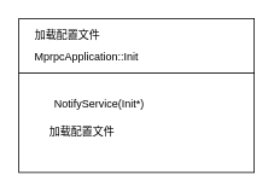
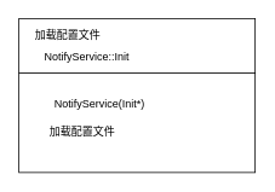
  <mxCell id="0" />
  <mxCell id="1" parent="0" />
  <mxCell id="2" value="" style="group" vertex="1" connectable="0" parent="1"><mxGeometry x="20" y="20" width="260" height="170" as="geometry" /></mxCell>
  <mxCell id="3" value="" style="rounded=0;whiteSpace=wrap;html=1;" vertex="1" parent="2"><mxGeometry width="260" height="60" as="geometry" /></mxCell>
  <mxCell id="4" value="" style="rounded=0;whiteSpace=wrap;html=1;" vertex="1" parent="2"><mxGeometry y="60" width="260" height="110" as="geometry" /></mxCell>
- <mxCell id="5" value="MprpcApplication::Init" style="text;html=1;strokeColor=none;fillColor=none;align=center;verticalAlign=middle;whiteSpace=wrap;rounded=0;" vertex="1" parent="2"><mxGeometry y="27" width="150" height="30" as="geometry" /></mxCell>
+ <mxCell id="5" value="NotifyService::Init" style="text;html=1;strokeColor=none;fillColor=none;align=center;verticalAlign=middle;whiteSpace=wrap;rounded=0;" vertex="1" parent="2"><mxGeometry y="27" width="150" height="30" as="geometry" /></mxCell>
  <mxCell id="6" value="加载配置文件" style="text;html=1;strokeColor=none;fillColor=none;align=center;verticalAlign=middle;whiteSpace=wrap;rounded=0;" vertex="1" parent="2"><mxGeometry x="14" y="3" width="80" height="30" as="geometry" /></mxCell>
  <mxCell id="7" value="NotifyService(Init*)" style="text;html=1;strokeColor=none;fillColor=none;align=center;verticalAlign=middle;whiteSpace=wrap;rounded=0;" vertex="1" parent="2"><mxGeometry x="14" y="80" width="150" height="30" as="geometry" /></mxCell>
  <mxCell id="8" value="加载配置文件" style="text;html=1;strokeColor=none;fillColor=none;align=center;verticalAlign=middle;whiteSpace=wrap;rounded=0;" vertex="1" parent="2"><mxGeometry x="30" y="110" width="80" height="30" as="geometry" /></mxCell>
